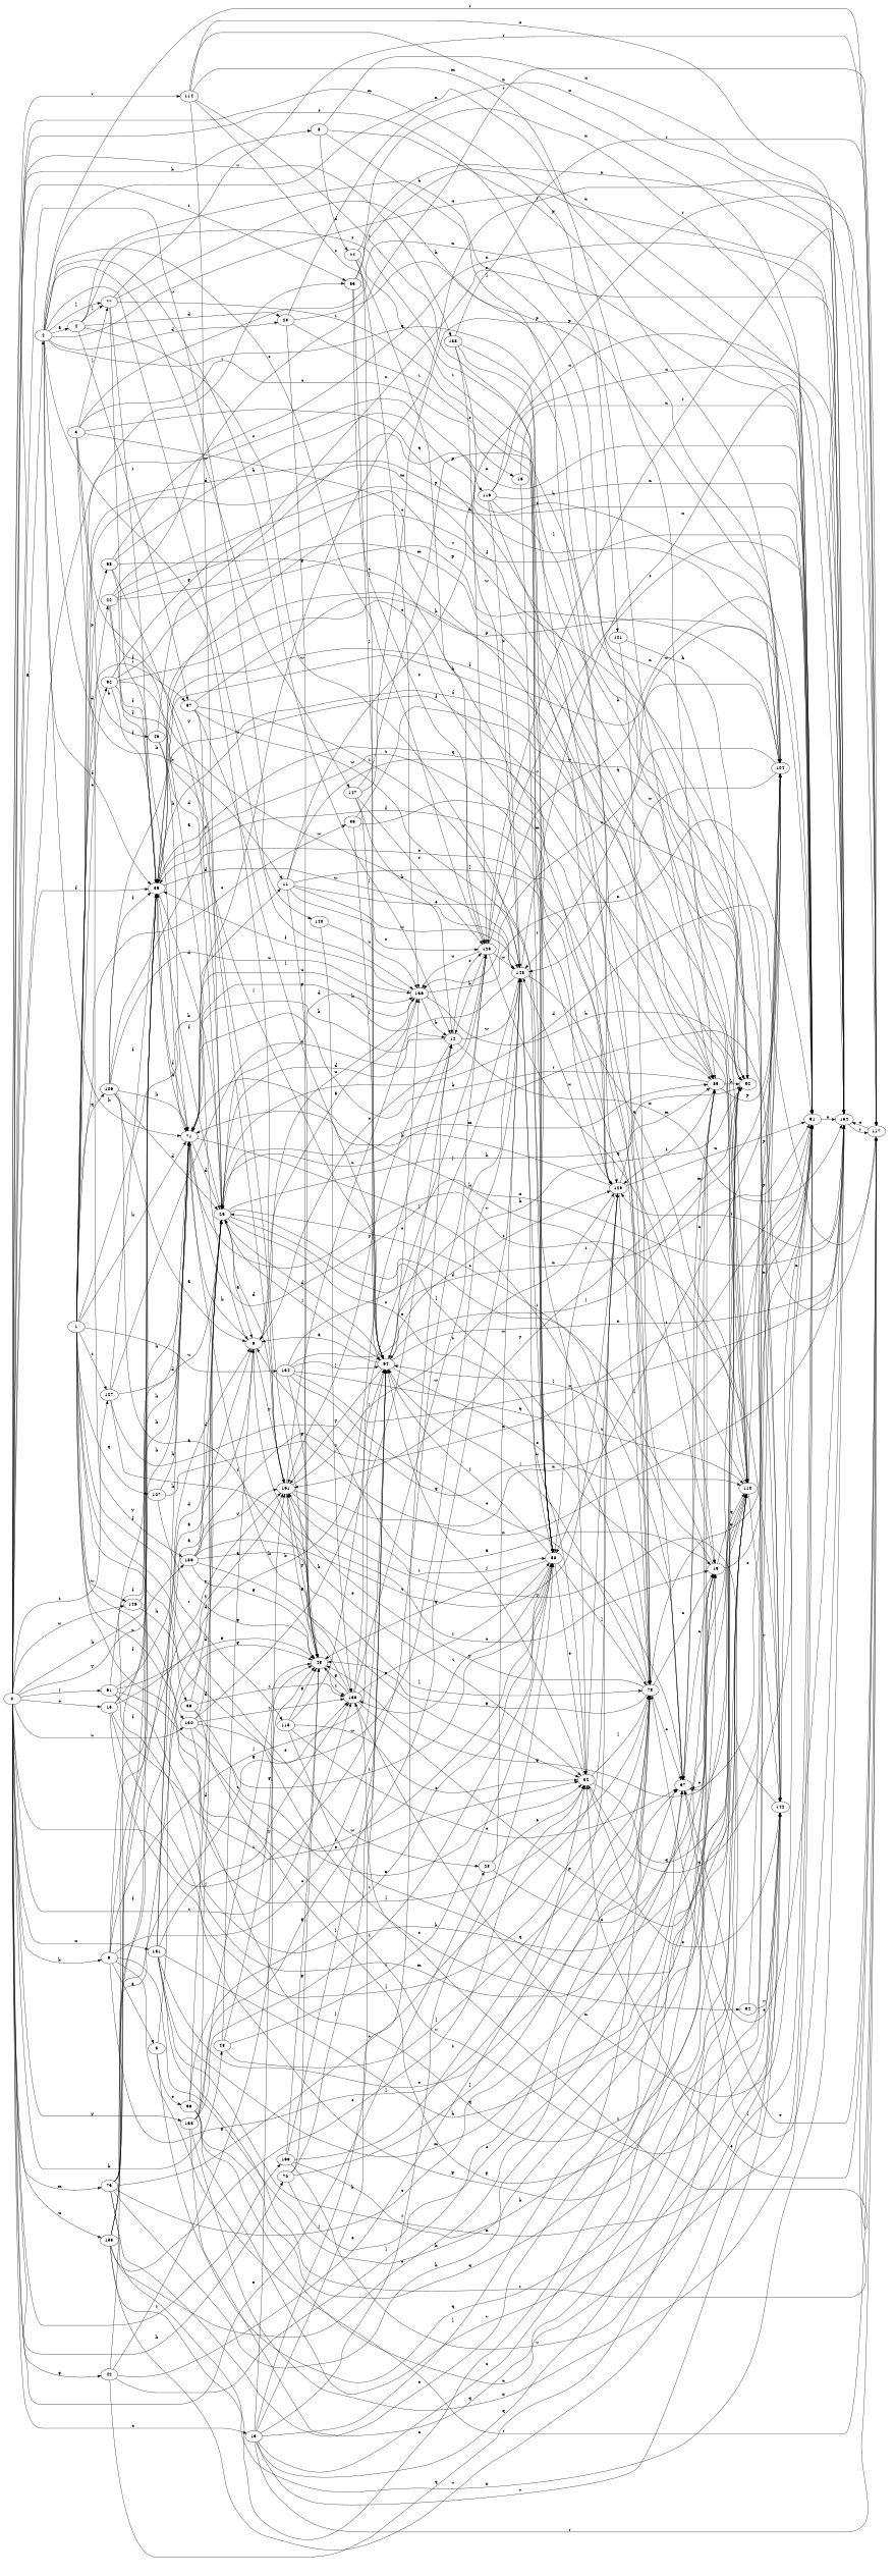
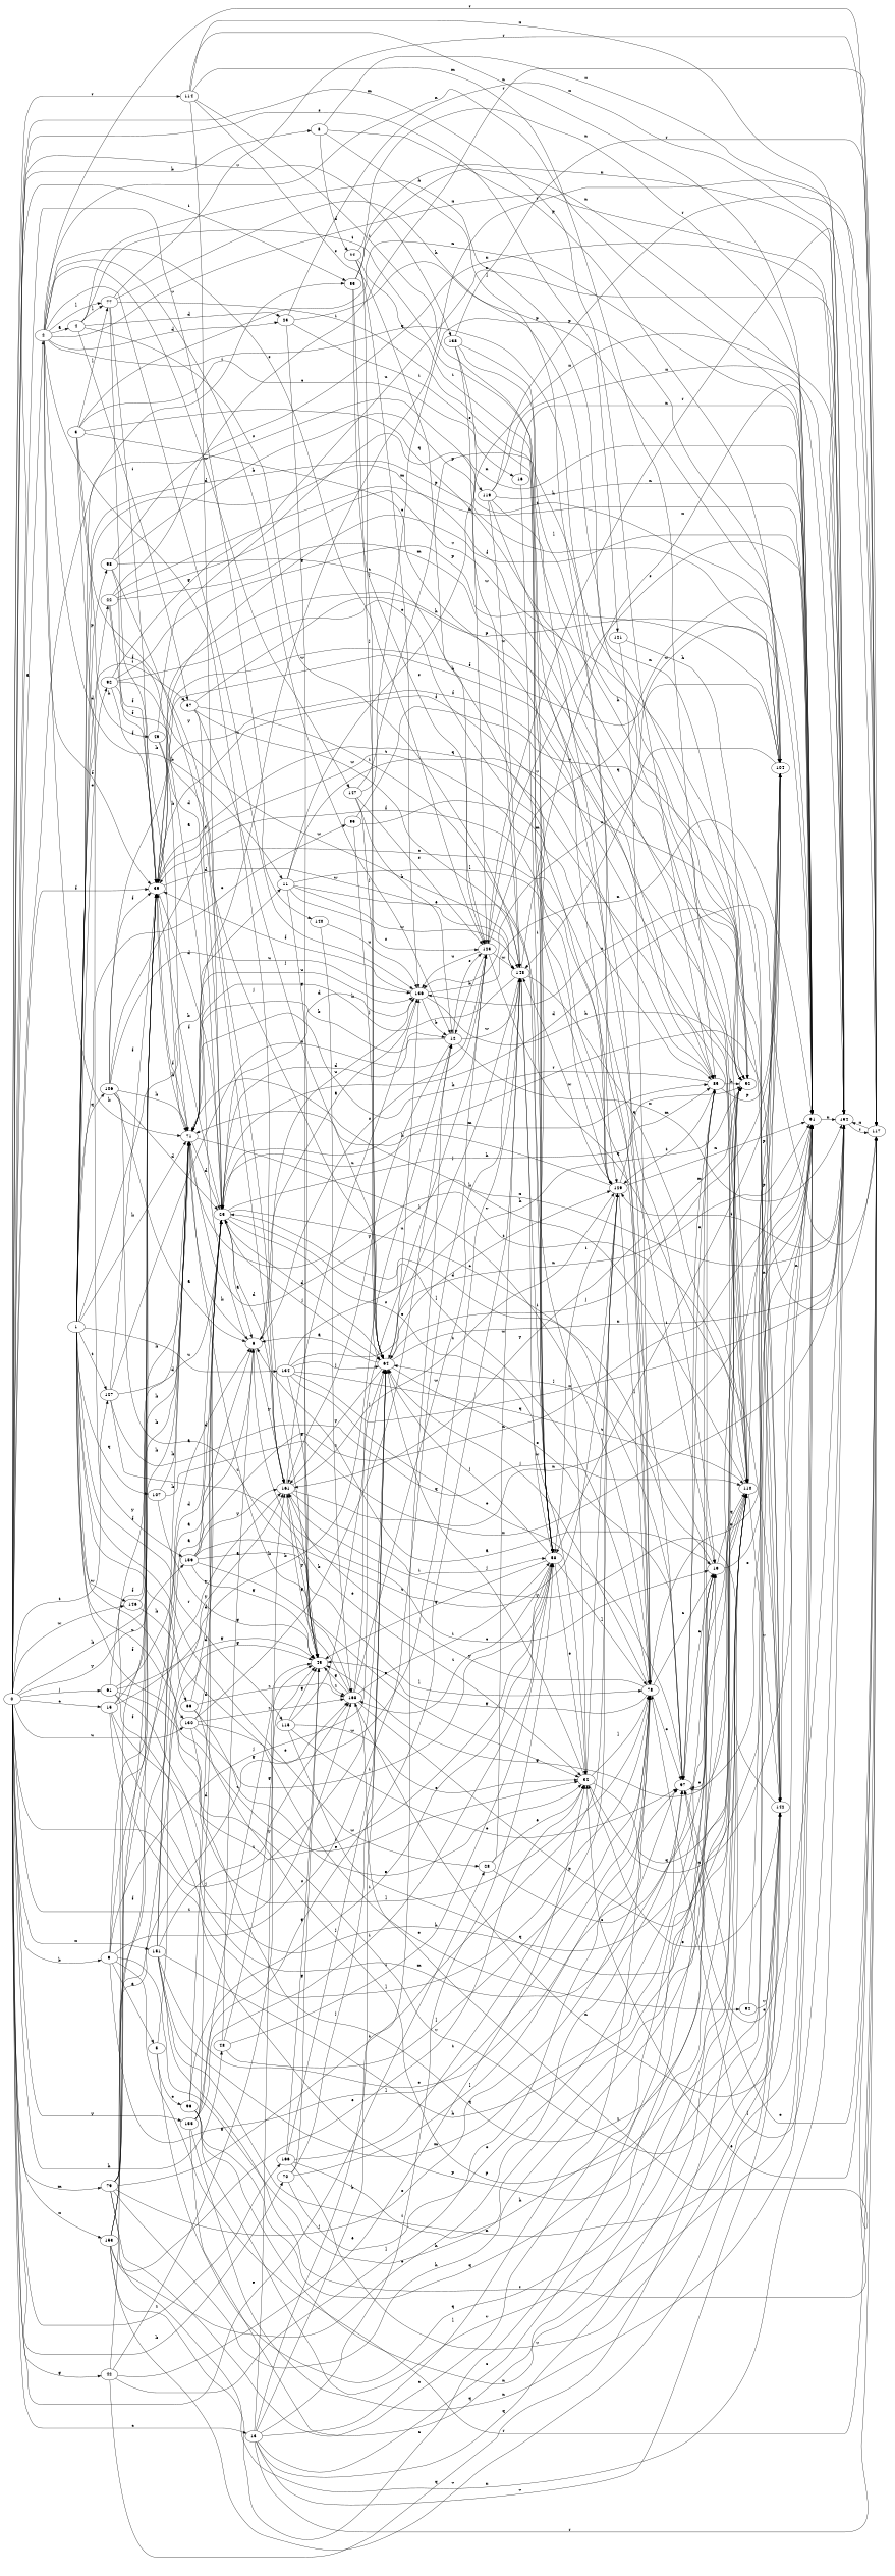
  strict digraph {
    rankdir=LR
    0
    2
    8
    9
    13
    15
    28
    39
    42
    48
    55
    61
    64
    70
    71
    79
    85
    114
    119
    121
    127
    130
    138
    140
    146
    151
    153
    155
    159
    166
    168
    11
    4
    12
    23
    45
    77
    91
    110
    117
    123
    136
    147
    154
    3
    16
    19
    49
    161
    104
    24
    78
    52
    5
    142
    58
    32
    148
    129
    25
    6
    97
    66
    1
    22
    57
    92
    94
    95
    98
    106
    107
    115
    134
    96
    0 -> 2 [label=a]
    0 -> 8 [label=b]
    0 -> 9 [label=b]
    0 -> 13 [label=c]
    0 -> 15 [label=c]
    0 -> 28 [label=e]
    0 -> 39 [label=f]
    0 -> 42 [label=g]
    0 -> 48 [label=h]
    0 -> 55 [label=i]
    0 -> 61 [label=j]
    0 -> 64 [label=j]
    0 -> 70 [label=k]
    0 -> 71 [label=k]
    0 -> 79 [label=m]
    0 -> 85 [label=m]
    0 -> 114 [label=r]
    0 -> 119 [label=s]
    0 -> 121 [label=s]
    0 -> 127 [label=t]
    0 -> 130 [label=u]
    0 -> 138 [label=v]
    0 -> 140 [label=v]
    0 -> 146 [label=w]
    0 -> 151 [label=x]
    0 -> 153 [label=x]
    0 -> 155 [label=y]
    0 -> 159 [label=y]
    0 -> 166 [label=z]
    0 -> 168 [label=z]
    2 -> 39 [label=f]
    2 -> 71 [label=k]
    2 -> 11 [label=b]
    2 -> 4 [label=a]
    2 -> 12 [label=b]
    2 -> 23 [label=d]
    2 -> 45 [label=g]
    2 -> 77 [label=l]
    2 -> 91 [label=n]
    2 -> 110 [label=q]
    2 -> 117 [label=r]
    2 -> 123 [label=s]
    2 -> 136 [label=u]
    2 -> 147 [label=w]
    2 -> 154 [label=x]
    8 -> 154 [label=x]
    8 -> 104 [label=p]
    8 -> 24 [label=d]
    8 -> 78 [label=l]
    9 -> 64 [label=j]
    9 -> 71 [label=k]
    9 -> 117 [label=r]
    9 -> 123 [label=s]
    9 -> 161 [label=y]
    9 -> 78 [label=l]
    9 -> 52 [label=h]
    9 -> 5 [label=a]
    13 -> 64 [label=j]
    13 -> 12 [label=b]
    13 -> 110 [label=q]
    13 -> 117 [label=r]
    13 -> 19 [label=c]
    13 -> 161 [label=y]
    13 -> 78 [label=l]
    13 -> 142 [label=v]
    13 -> 58 [label=i]
    15 -> 39 [label=f]
    15 -> 71 [label=k]
    15 -> 12 [label=b]
    15 -> 104 [label=p]
    15 -> 78 [label=l]
    15 -> 58 [label=i]
    28 -> 19 [label=c]
    28 -> 32 [label=e]
    28 -> 148 [label=w]
    39 -> 71 [label=k]
    39 -> 110 [label=q]
    39 -> 52 [label=h]
    39 -> 148 [label=w]
    39 -> 129 [label=t]
    39 -> 25 [label=d]
    42 -> 39 [label=f]
    42 -> 45 [label=g]
    42 -> 110 [label=q]
    42 -> 78 [label=l]
    42 -> 32 [label=e]
    48 -> 45 [label=g]
    48 -> 78 [label=l]
    48 -> 58 [label=i]
    48 -> 6 [label=a]
    55 -> 64 [label=j]
    55 -> 91 [label=n]
    55 -> 123 [label=s]
    55 -> 154 [label=x]
    61 -> 39 [label=f]
    61 -> 85 [label=m]
    61 -> 45 [label=g]
    61 -> 78 [label=l]
    61 -> 52 [label=h]
    61 -> 6 [label=a]
    64 -> 136 [label=u]
    64 -> 154 [label=x]
    64 -> 161 [label=y]
    64 -> 129 [label=t]
    64 -> 25 [label=d]
    64 -> 6 [label=a]
    64 -> 97 [label=o]
    70 -> 64 [label=j]
    70 -> 45 [label=g]
    70 -> 78 [label=l]
    70 -> 97 [label=o]
    71 -> 39 [label=f]
    71 -> 12 [label=b]
    71 -> 117 [label=r]
    71 -> 136 [label=u]
    71 -> 154 [label=x]
    71 -> 78 [label=l]
    71 -> 142 [label=v]
    71 -> 25 [label=d]
    79 -> 39 [label=f]
    79 -> 71 [label=k]
    79 -> 168 [label=z]
    79 -> 154 [label=x]
    79 -> 19 [label=c]
    79 -> 52 [label=h]
    79 -> 129 [label=t]
    79 -> 6 [label=a]
    79 -> 97 [label=o]
    85 -> 39 [label=f]
    85 -> 71 [label=k]
    85 -> 104 [label=p]
    85 -> 52 [label=h]
    85 -> 129 [label=t]
    85 -> 97 [label=o]
    114 -> 85 [label=m]
    114 -> 91 [label=n]
    114 -> 123 [label=s]
    114 -> 154 [label=x]
    114 -> 58 [label=i]
    114 -> 25 [label=d]
    119 -> 91 [label=n]
    119 -> 110 [label=q]
    119 -> 117 [label=r]
    119 -> 154 [label=x]
    119 -> 52 [label=h]
    119 -> 148 [label=w]
    121 -> 78 [label=l]
    121 -> 52 [label=h]
    127 -> 39 [label=f]
    127 -> 110 [label=q]
    127 -> 123 [label=s]
    127 -> 32 [label=e]
    127 -> 25 [label=d]
    130 -> 168 [label=z]
    130 -> 12 [label=b]
    130 -> 110 [label=q]
    130 -> 58 [label=i]
    130 -> 148 [label=w]
    130 -> 25 [label=d]
    138 -> 117 [label=r]
    138 -> 123 [label=s]
    138 -> 78 [label=l]
    138 -> 148 [label=w]
    138 -> 129 [label=t]
    140 -> 168 [label=z]
    140 -> 136 [label=u]
    146 -> 71 [label=k]
    146 -> 66 [label=k]
    151 -> 71 [label=k]
    151 -> 85 [label=m]
    151 -> 168 [label=z]
    151 -> 91 [label=n]
    151 -> 117 [label=r]
    151 -> 52 [label=h]
    151 -> 25 [label=d]
    151 -> 97 [label=o]
    153 -> 39 [label=f]
    153 -> 19 [label=c]
    153 -> 161 [label=y]
    153 -> 142 [label=v]
    153 -> 32 [label=e]
    153 -> 6 [label=a]
    153 -> 97 [label=o]
    155 -> 45 [label=g]
    155 -> 91 [label=n]
    155 -> 110 [label=q]
    155 -> 58 [label=i]
    155 -> 148 [label=w]
    155 -> 25 [label=d]
    159 -> 45 [label=g]
    159 -> 91 [label=n]
    159 -> 161 [label=y]
    159 -> 78 [label=l]
    159 -> 32 [label=e]
    159 -> 129 [label=t]
    159 -> 25 [label=d]
    166 -> 64 [label=j]
    166 -> 45 [label=g]
    166 -> 52 [label=h]
    166 -> 142 [label=v]
    166 -> 129 [label=t]
    168 -> 64 [label=j]
    168 -> 71 [label=k]
    168 -> 45 [label=g]
    168 -> 91 [label=n]
    168 -> 104 [label=p]
    168 -> 58 [label=i]
    168 -> 148 [label=w]
    11 -> 45 [label=g]
    11 -> 123 [label=s]
    11 -> 154 [label=x]
    11 -> 78 [label=l]
    11 -> 142 [label=v]
    11 -> 32 [label=e]
    11 -> 148 [label=w]
    4 -> 23 [label=d]
    4 -> 77 [label=l]
    4 -> 52 [label=h]
    4 -> 148 [label=w]
    4 -> 129 [label=t]
    4 -> 57 [label=i]
    12 -> 123 [label=s]
    12 -> 154 [label=x]
    12 -> 161 [label=y]
    12 -> 148 [label=w]
    12 -> 25 [label=d]
    23 -> 45 [label=g]
    23 -> 154 [label=x]
    23 -> 104 [label=p]
    23 -> 58 [label=i]
    45 -> 168 [label=z]
    45 -> 161 [label=y]
    77 -> 39 [label=f]
    77 -> 71 [label=k]
    77 -> 117 [label=r]
    77 -> 52 [label=h]
    77 -> 58 [label=i]
    91 -> 39 [label=f]
    91 -> 123 [label=s]
    91 -> 154 [label=x]
    91 -> 148 [label=w]
    91 -> 97 [label=o]
    110 -> 39 [label=f]
    110 -> 71 [label=k]
    110 -> 45 [label=g]
    110 -> 104 [label=p]
    110 -> 142 [label=v]
    117 -> 168 [label=z]
    117 -> 154 [label=x]
    117 -> 32 [label=e]
    117 -> 25 [label=d]
    117 -> 97 [label=o]
    123 -> 12 [label=b]
    123 -> 91 [label=n]
    123 -> 110 [label=q]
    123 -> 117 [label=r]
    123 -> 136 [label=u]
    123 -> 148 [label=w]
    136 -> 39 [label=f]
    136 -> 12 [label=b]
    136 -> 91 [label=n]
    136 -> 52 [label=h]
    136 -> 25 [label=d]
    136 -> 6 [label=a]
    147 -> 64 [label=j]
    147 -> 12 [label=b]
    147 -> 123 [label=s]
    147 -> 104 [label=p]
    147 -> 52 [label=h]
    154 -> 117 [label=r]
    154 -> 78 [label=l]
    154 -> 129 [label=t]
    154 -> 97 [label=o]
    3 -> 159 [label=y]
    3 -> 77 [label=l]
    3 -> 91 [label=n]
    3 -> 110 [label=q]
    3 -> 16 [label=c]
    3 -> 19 [label=c]
    3 -> 49 [label=h]
    3 -> 161 [label=y]
    16 -> 91 [label=n]
    16 -> 58 [label=i]
    19 -> 64 [label=j]
    19 -> 91 [label=n]
    19 -> 110 [label=q]
    19 -> 6 [label=a]
    19 -> 97 [label=o]
    49 -> 71 [label=k]
    49 -> 91 [label=n]
    49 -> 25 [label=d]
    161 -> 45 [label=g]
    161 -> 91 [label=n]
    161 -> 136 [label=u]
    161 -> 58 [label=i]
    161 -> 129 [label=t]
    161 -> 25 [label=d]
    104 -> 39 [label=f]
    104 -> 64 [label=j]
    104 -> 136 [label=u]
    104 -> 58 [label=i]
-   104 -> 148 [label=w]
    24 -> 64 [label=j]
    24 -> 91 [label=n]
    24 -> 136 [label=u]
    24 -> 58 [label=i]
    78 -> 64 [label=j]
    78 -> 45 [label=g]
    78 -> 91 [label=n]
    78 -> 19 [label=c]
    78 -> 161 [label=y]
    78 -> 97 [label=o]
    52 -> 161 [label=y]
    5 -> 45 [label=g]
    5 -> 110 [label=q]
    5 -> 96 [label=o]
    142 -> 91 [label=n]
+   142 -> 136 [label=u]
    142 -> 161 [label=y]
    142 -> 32 [label=e]
    58 -> 64 [label=j]
    58 -> 168 [label=z]
    58 -> 45 [label=g]
    58 -> 78 [label=l]
    58 -> 32 [label=e]
    58 -> 148 [label=w]
    32 -> 64 [label=j]
    32 -> 91 [label=n]
    32 -> 110 [label=q]
    32 -> 78 [label=l]
    32 -> 129 [label=t]
    148 -> 64 [label=j]
    148 -> 71 [label=k]
    148 -> 110 [label=q]
    148 -> 154 [label=x]
    148 -> 58 [label=i]
    129 -> 39 [label=f]
    129 -> 71 [label=k]
    129 -> 85 [label=m]
    129 -> 91 [label=n]
    129 -> 78 [label=l]
    129 -> 58 [label=i]
    129 -> 148 [label=w]
    25 -> 39 [label=f]
    25 -> 64 [label=j]
    25 -> 85 [label=m]
    25 -> 117 [label=r]
    25 -> 19 [label=c]
    25 -> 78 [label=l]
    25 -> 52 [label=h]
    25 -> 32 [label=e]
    25 -> 6 [label=a]
    6 -> 71 [label=k]
    6 -> 123 [label=s]
    6 -> 136 [label=u]
    6 -> 19 [label=c]
    6 -> 161 [label=y]
    97 -> 85 [label=m]
    97 -> 19 [label=c]
    97 -> 25 [label=d]
    66 -> 168 [label=z]
    66 -> 104 [label=p]
    66 -> 32 [label=e]
    66 -> 25 [label=d]
    1 -> 28 [label=e]
    1 -> 55 [label=i]
    1 -> 71 [label=k]
    1 -> 85 [label=m]
    1 -> 127 [label=t]
    1 -> 130 [label=u]
    1 -> 146 [label=w]
    1 -> 11 [label=b]
    1 -> 104 [label=p]
    1 -> 142 [label=v]
    1 -> 32 [label=e]
    1 -> 22 [label=d]
    1 -> 57 [label=i]
    1 -> 92 [label=o]
    1 -> 94 [label=o]
    1 -> 95 [label=o]
    1 -> 98 [label=p]
    1 -> 106 [label=q]
    1 -> 107 [label=q]
    1 -> 115 [label=r]
    1 -> 134 [label=u]
    22 -> 39 [label=f]
    22 -> 85 [label=m]
    22 -> 91 [label=n]
    22 -> 117 [label=r]
    22 -> 142 [label=v]
    22 -> 6 [label=a]
    57 -> 64 [label=j]
    57 -> 104 [label=p]
    57 -> 58 [label=i]
    57 -> 148 [label=w]
    57 -> 25 [label=d]
    92 -> 39 [label=f]
    92 -> 64 [label=j]
    92 -> 154 [label=x]
    92 -> 104 [label=p]
    92 -> 148 [label=w]
    92 -> 97 [label=o]
    94 -> 104 [label=p]
    94 -> 142 [label=v]
    95 -> 64 [label=j]
    95 -> 85 [label=m]
    95 -> 142 [label=v]
    98 -> 39 [label=f]
    98 -> 154 [label=x]
    98 -> 161 [label=y]
    98 -> 104 [label=p]
    98 -> 129 [label=t]
    106 -> 39 [label=f]
    106 -> 71 [label=k]
-   106 -> 168 [label=i]
+   106 -> 168 [label=z]
    106 -> 136 [label=u]
    106 -> 19 [label=c]
    106 -> 52 [label=h]
    106 -> 25 [label=d]
    106 -> 6 [label=a]
    107 -> 71 [label=k]
    107 -> 45 [label=g]
    107 -> 154 [label=x]
    115 -> 45 [label=g]
    115 -> 110 [label=q]
    115 -> 123 [label=s]
    115 -> 32 [label=e]
    115 -> 97 [label=o]
    134 -> 64 [label=j]
    134 -> 45 [label=g]
    134 -> 91 [label=n]
    134 -> 110 [label=q]
    134 -> 154 [label=x]
    134 -> 52 [label=h]
    134 -> 97 [label=o]
    96 -> 91 [label=n]
    96 -> 110 [label=q]
    96 -> 142 [label=v]
    96 -> 58 [label=i]
    96 -> 25 [label=d]
  }
